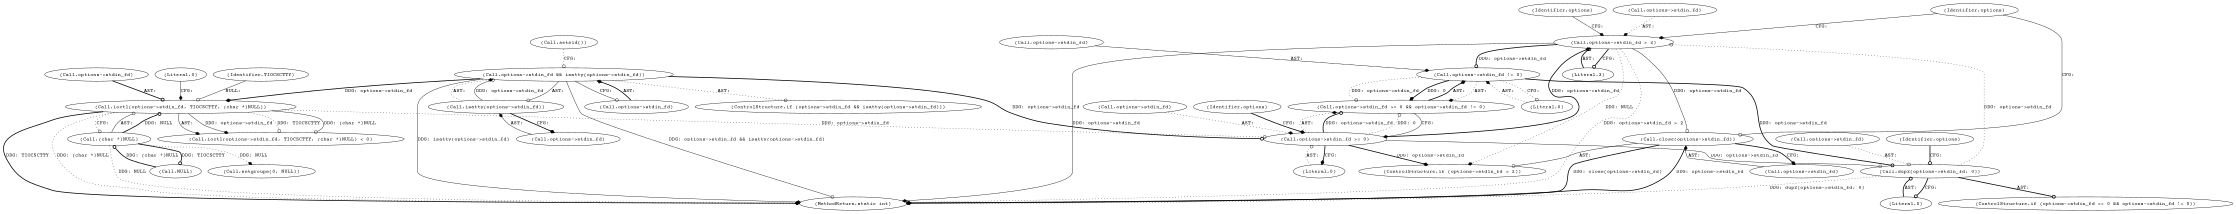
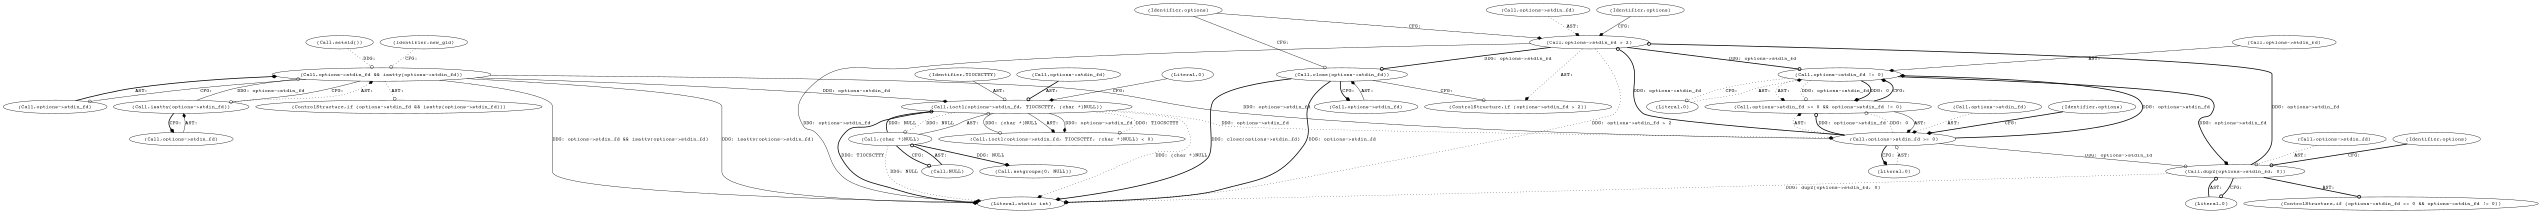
  digraph {
    fontname="Courier Prime"
    node [fontname="Courier Prime"]
    edge [arrowhead=odot fontname="Courier Prime" style=bold]
    n1 [label="(Call,close(options->stdin_fd))"]
    n2 [label="(Call,options->stdin_fd)"]
-   n3 [label="(MethodReturn,static int)"]
+   n3 [label="(Literal,static int)"]
    n4 [label="(ControlStructure,if (options->stdin_fd > 2))"]
    n5 [label="(Call,options->stdin_fd > 2)"]
-   n6 [label="(Literal,2)"]
    n7 [label="(Call,options->stdin_fd != 0)"]
    n8 [label="(Call,dup2(options->stdin_fd, 0))"]
    n9 [label="(Literal,0)"]
    n10 [label="(Call,options->stdin_fd >= 0 && options->stdin_fd != 0)"]
    n11 [label="(ControlStructure,if (options->stdin_fd >= 0 && options->stdin_fd != 0))"]
    n12 [label="(Literal,0)"]
    n13 [label="(Call,options->stdin_fd >= 0)"]
    n14 [label="(Literal,0)"]
    n15 [label="(Call,ioctl(options->stdin_fd, TIOCSCTTY, (char *)NULL))"]
    n16 [label="(Call,(char *)NULL)"]
    n17 [label="(Call,ioctl(options->stdin_fd, TIOCSCTTY, (char *)NULL) < 0)"]
    n18 [label="(Call,NULL)"]
    n19 [label="(Call,setgroups(0, NULL))"]
    n20 [label="(Call,options->stdin_fd && isatty(options->stdin_fd))"]
    n21 [label="(Call,isatty(options->stdin_fd))"]
    n22 [label="(Call,options->stdin_fd)"]
    n23 [label="(ControlStructure,if (options->stdin_fd && isatty(options->stdin_fd)))"]
    n24 [label="(Call,options->stdin_fd)"]
    n25 [label="(Call,options->stdin_fd)"]
+   n26 [label="(Identifier,new_gid)"]
    n27 [label="(Call,options->stdin_fd)"]
    n28 [label="(Identifier,options)"]
    n29 [label="(Literal,0)"]
    n30 [label="(Call,options->stdin_fd)"]
    n31 [label="(Call,options->stdin_fd)"]
    n32 [label="(Identifier,TIOCSCTTY)"]
    n33 [label="(Call,setsid())"]
    n34 [label="(Identifier,options)"]
    n35 [label="(Call,options->stdin_fd)"]
    n36 [label="(Identifier,options)"]
    n37 [label="(Identifier,options)"]
    n1 -> n2 [arrowhead=diamond label="CFG: "]
    n1 -> n3 [label="DDG: options->stdin_fd"]
    n1 -> n3 [arrowhead=diamond label="DDG: close(options->stdin_fd)"]
-   n1 -> n4 [label="AST: " style=solid]
+   n1 -> n4 [label="CFG: " style=solid]
    n2 -> n1 [arrowhead=diamond label="AST: " style=solid]
-   n5 -> n1 [label="DDG: options->stdin_fd" style=solid]
+   n5 -> n1 [label="DDG: options->stdin_fd"]
    n5 -> n3 [label="DDG: options->stdin_fd > 2" style=dotted]
    n5 -> n3 [arrowhead=diamond label="DDG: options->stdin_fd" style=solid]
-   n5 -> n4 [arrowhead=diamond label="DDG: NULL" style=dotted]
-   n5 -> n6 [label="CFG: "]
+   n5 -> n4 [arrowhead=diamond label="AST: " style=dotted]
    n5 -> n7 [label="DDG: options->stdin_fd"]
-   n6 -> n5 [label="AST: "]
-   n7 -> n8 [label="DDG: options->stdin_fd"]
+   n7 -> n8 [arrowhead=diamond label="DDG: options->stdin_fd"]
    n7 -> n9 [label="CFG: " style=dotted]
    n7 -> n10 [arrowhead=diamond label="AST: " style=dotted]
    n7 -> n10 [label="DDG: options->stdin_fd" style=dotted]
    n7 -> n10 [arrowhead=diamond label="DDG: 0"]
    n8 -> n3 [arrowhead=diamond label="DDG: dup2(options->stdin_fd, 0)" style=dotted]
-   n8 -> n5 [label="DDG: options->stdin_fd" style=dotted]
+   n8 -> n5 [label="DDG: options->stdin_fd"]
    n8 -> n11 [label="AST: "]
    n8 -> n12 [label="CFG: "]
    n9 -> n7 [arrowhead=diamond label="AST: " style=dotted]
-   n10 -> n7 [arrowhead=diamond label="AST: "]
-   n10 -> n13 [arrowhead=diamond label="CFG: " style=solid]
+   n10 -> n7 [arrowhead=diamond label="CFG: "]
+   n10 -> n13 [arrowhead=diamond label="AST: " style=solid]
    n12 -> n8 [label="AST: "]
-   n13 -> n5 [arrowhead=diamond label="DDG: options->stdin_fd"]
-   n13 -> n4 [arrowhead=diamond label="DDG: options->stdin_fd"]
+   n13 -> n5 [label="DDG: options->stdin_fd"]
+   n13 -> n7 [arrowhead=diamond label="DDG: options->stdin_fd"]
    n13 -> n8 [label="DDG: options->stdin_fd" style=solid]
    n13 -> n10 [arrowhead=diamond label="AST: " style=dotted]
    n13 -> n10 [label="DDG: options->stdin_fd"]
    n13 -> n10 [label="DDG: 0" style=dotted]
    n13 -> n14 [arrowhead=diamond label="CFG: "]
    n14 -> n13 [label="AST: " style=dotted]
    n15 -> n3 [arrowhead=diamond label="DDG: TIOCSCTTY"]
    n15 -> n3 [arrowhead=diamond label="DDG: (char *)NULL" style=dotted]
-   n15 -> n13 [label="DDG: options->stdin_fd" style=dotted]
-   n15 -> n16 [label="CFG: " style=dotted]
+   n15 -> n13 [arrowhead=diamond label="DDG: options->stdin_fd" style=dotted]
+   n15 -> n16 [label="DDG: NULL" style=dotted]
    n15 -> n17 [arrowhead=diamond label="AST: " style=solid]
    n15 -> n17 [arrowhead=diamond label="DDG: options->stdin_fd" style=solid]
    n15 -> n17 [label="DDG: TIOCSCTTY" style=dotted]
    n15 -> n17 [label="DDG: (char *)NULL" style=solid]
    n16 -> n3 [arrowhead=diamond label="DDG: NULL" style=dotted]
    n16 -> n15 [label="AST: " style=solid]
    n16 -> n15 [label="DDG: NULL"]
-   n16 -> n18 [label="DDG: TIOCSCTTY"]
-   n16 -> n19 [arrowhead=diamond label="DDG: NULL" style=dotted]
-   n18 -> n16 [label="DDG: (char *)NULL"]
+   n16 -> n18 [label="CFG: "]
+   n16 -> n19 [arrowhead=diamond label="DDG: NULL"]
+   n18 -> n16 [label="AST: "]
    n20 -> n3 [arrowhead=diamond label="DDG: isatty(options->stdin_fd)" style=solid]
    n20 -> n3 [label="DDG: options->stdin_fd && isatty(options->stdin_fd)" style=solid]
-   n20 -> n13 [label="DDG: options->stdin_fd"]
-   n20 -> n15 [arrowhead=diamond label="DDG: options->stdin_fd"]
-   n20 -> n21 [label="AST: " style=solid]
+   n20 -> n13 [label="DDG: options->stdin_fd" style=solid]
+   n20 -> n15 [arrowhead=diamond label="DDG: options->stdin_fd" style=solid]
+   n20 -> n21 [label="CFG: " style=solid]
    n20 -> n22 [label="CFG: " style=solid]
    n20 -> n23 [label="AST: " style=dotted]
    n21 -> n20 [arrowhead=diamond label="AST: " style=dotted]
    n21 -> n20 [label="DDG: options->stdin_fd" style=solid]
    n21 -> n24 [arrowhead=diamond label="CFG: "]
    n22 -> n20 [arrowhead=diamond label="AST: "]
    n24 -> n21 [arrowhead=diamond label="AST: " style=solid]
    n25 -> n15 [label="AST: "]
+   n26 -> n20 [label="CFG: " style=dotted]
    n27 -> n8 [label="AST: " style=dotted]
    n28 -> n5 [arrowhead=diamond label="CFG: " style=solid]
    n29 -> n15 [arrowhead=diamond label="CFG: " style=solid]
    n30 -> n13 [arrowhead=diamond label="AST: " style=dotted]
    n31 -> n7 [arrowhead=diamond label="AST: " style=solid]
-   n32 -> n15 [label="NULL: " style=solid]
-   n33 -> n20 [label="CFG: " style=dotted]
+   n32 -> n15 [label="AST: " style=solid]
+   n33 -> n20 [label="DDG: " style=dotted]
    n34 -> n1 [label="CFG: " style=solid]
    n34 -> n5 [arrowhead=diamond label="CFG: " style=solid]
    n35 -> n5 [arrowhead=diamond label="AST: " style=dotted]
    n36 -> n13 [arrowhead=diamond label="CFG: "]
    n37 -> n8 [label="CFG: "]
  }
